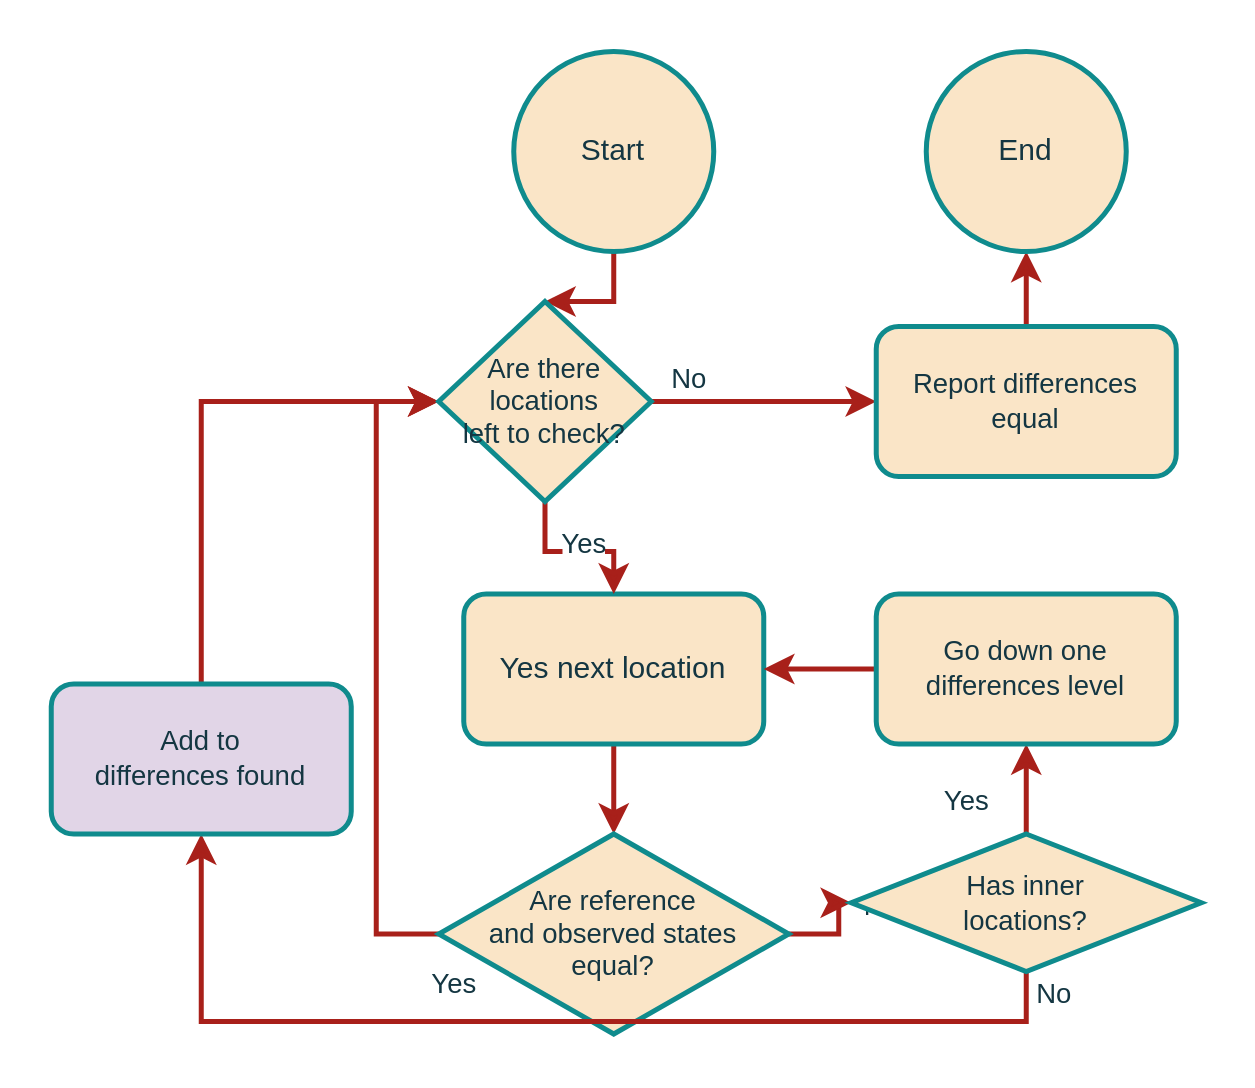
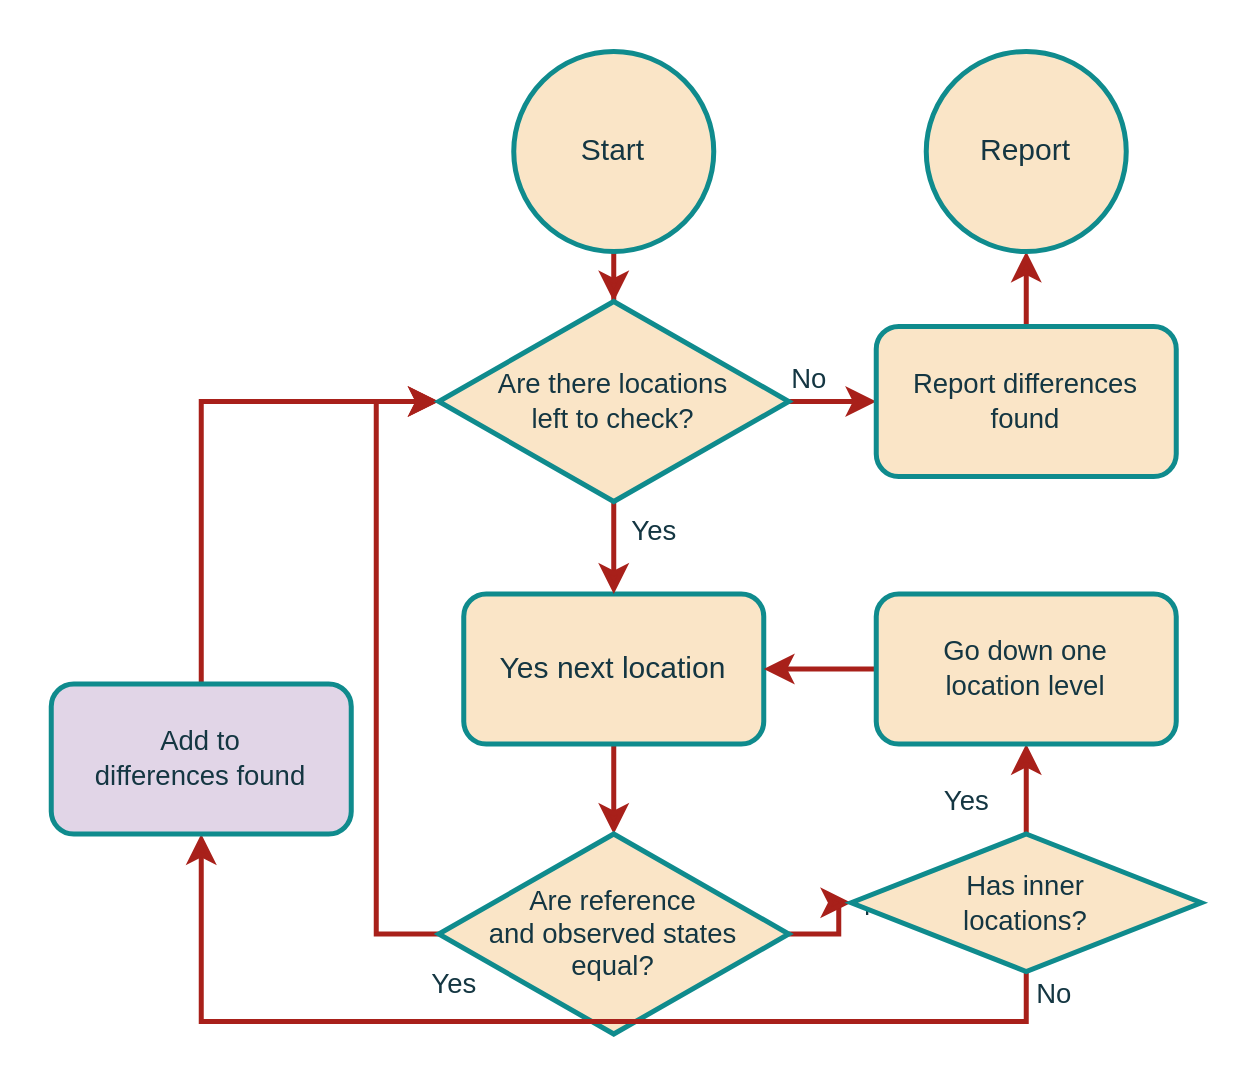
  <mxCell id="0" />
  <mxCell id="1" parent="0" />
  <mxCell id="2" style="edgeStyle=orthogonalEdgeStyle;shape=connector;rounded=0;orthogonalLoop=1;jettySize=auto;html=1;labelBackgroundColor=default;strokeColor=#A8201A;strokeWidth=2;align=center;verticalAlign=middle;fontFamily=Helvetica;fontSize=11;fontColor=#143642;endArrow=classic;fillColor=#FAE5C7;" edge="1" parent="1" source="3" target="23"><mxGeometry relative="1" as="geometry" /></mxCell>
  <mxCell id="3" value="Start" style="ellipse;whiteSpace=wrap;html=1;aspect=fixed;strokeColor=#0F8B8D;fontColor=#143642;fillColor=#FAE5C7;strokeWidth=2;" vertex="1" parent="1"><mxGeometry x="205" y="20" width="80" height="80" as="geometry" /></mxCell>
  <mxCell id="4" value="" style="edgeStyle=orthogonalEdgeStyle;shape=connector;rounded=0;orthogonalLoop=1;jettySize=auto;html=1;labelBackgroundColor=default;strokeColor=#A8201A;strokeWidth=2;align=center;verticalAlign=middle;fontFamily=Helvetica;fontSize=11;fontColor=#143642;endArrow=classic;fillColor=#FAE5C7;" edge="1" parent="1" source="5" target="9"><mxGeometry relative="1" as="geometry" /></mxCell>
  <mxCell id="5" value="Yes next location" style="rounded=1;whiteSpace=wrap;html=1;strokeColor=#0F8B8D;fontColor=#143642;fillColor=#FAE5C7;strokeWidth=2;" vertex="1" parent="1"><mxGeometry x="185" y="237" width="120" height="60" as="geometry" /></mxCell>
  <mxCell id="6" value="No&lt;br&gt;" style="edgeStyle=orthogonalEdgeStyle;shape=connector;rounded=0;orthogonalLoop=1;jettySize=auto;html=1;labelBackgroundColor=default;strokeColor=#A8201A;strokeWidth=2;align=center;verticalAlign=middle;fontFamily=Helvetica;fontSize=11;fontColor=#143642;endArrow=classic;fillColor=#FAE5C7;" edge="1" parent="1" source="9" target="14"><mxGeometry x="0.636" y="-17" relative="1" as="geometry"><mxPoint x="245" y="450" as="targetPoint" /><mxPoint as="offset" /></mxGeometry></mxCell>
  <mxCell id="7" style="edgeStyle=orthogonalEdgeStyle;shape=connector;rounded=0;orthogonalLoop=1;jettySize=auto;html=1;labelBackgroundColor=default;strokeColor=#A8201A;strokeWidth=2;align=center;verticalAlign=middle;fontFamily=Helvetica;fontSize=11;fontColor=#143642;endArrow=classic;fillColor=#FAE5C7;entryX=0;entryY=0.5;entryDx=0;entryDy=0;exitX=0;exitY=0.5;exitDx=0;exitDy=0;" edge="1" parent="1" source="9" target="23"><mxGeometry relative="1" as="geometry"><mxPoint x="135" y="373" as="targetPoint" /><Array as="points"><mxPoint x="150" y="373" /><mxPoint x="150" y="160" /></Array></mxGeometry></mxCell>
  <mxCell id="8" value="Yes" style="edgeLabel;html=1;align=center;verticalAlign=middle;resizable=0;points=[];fontSize=11;fontFamily=Helvetica;fontColor=#143642;" vertex="1" connectable="0" parent="7"><mxGeometry x="0.186" y="-2" relative="1" as="geometry"><mxPoint x="28" y="150" as="offset" /></mxGeometry></mxCell>
  <mxCell id="9" value="Are reference &lt;br&gt;and observed states &lt;br&gt;equal?" style="rhombus;whiteSpace=wrap;html=1;rounded=0;strokeColor=#0F8B8D;strokeWidth=2;align=center;verticalAlign=middle;fontFamily=Helvetica;fontSize=11;fontColor=#143642;fillColor=#FAE5C7;" vertex="1" parent="1"><mxGeometry x="175" y="333" width="140" height="80" as="geometry" /></mxCell>
  <mxCell id="10" value="" style="edgeStyle=orthogonalEdgeStyle;shape=connector;rounded=0;orthogonalLoop=1;jettySize=auto;html=1;labelBackgroundColor=default;strokeColor=#A8201A;strokeWidth=2;align=center;verticalAlign=middle;fontFamily=Helvetica;fontSize=11;fontColor=#143642;endArrow=classic;fillColor=#FAE5C7;" edge="1" parent="1" source="14" target="18"><mxGeometry relative="1" as="geometry" /></mxCell>
  <mxCell id="11" value="Yes" style="edgeLabel;html=1;align=center;verticalAlign=middle;resizable=0;points=[];fontSize=11;fontFamily=Helvetica;fontColor=#143642;" vertex="1" connectable="0" parent="10"><mxGeometry x="0.257" y="-2" relative="1" as="geometry"><mxPoint x="-27" y="6" as="offset" /></mxGeometry></mxCell>
  <mxCell id="12" style="edgeStyle=orthogonalEdgeStyle;shape=connector;rounded=0;orthogonalLoop=1;jettySize=auto;html=1;exitX=0.5;exitY=1;exitDx=0;exitDy=0;entryX=0.5;entryY=1;entryDx=0;entryDy=0;labelBackgroundColor=default;strokeColor=#A8201A;strokeWidth=2;align=center;verticalAlign=middle;fontFamily=Helvetica;fontSize=11;fontColor=#143642;endArrow=classic;fillColor=#FAE5C7;" edge="1" parent="1" source="14" target="16"><mxGeometry relative="1" as="geometry" /></mxCell>
  <mxCell id="13" value="No" style="edgeLabel;html=1;align=center;verticalAlign=middle;resizable=0;points=[];fontSize=11;fontFamily=Helvetica;fontColor=#143642;" vertex="1" connectable="0" parent="12"><mxGeometry x="-0.963" relative="1" as="geometry"><mxPoint x="10" as="offset" /></mxGeometry></mxCell>
  <mxCell id="14" value="Has inner &lt;br&gt;locations?" style="rhombus;whiteSpace=wrap;html=1;rounded=0;strokeColor=#0F8B8D;strokeWidth=2;align=center;verticalAlign=middle;fontFamily=Helvetica;fontSize=11;fontColor=#143642;fillColor=#FAE5C7;" vertex="1" parent="1"><mxGeometry x="340" y="333" width="140" height="55" as="geometry" /></mxCell>
  <mxCell id="15" style="edgeStyle=orthogonalEdgeStyle;shape=connector;rounded=0;orthogonalLoop=1;jettySize=auto;html=1;entryX=0;entryY=0.5;entryDx=0;entryDy=0;labelBackgroundColor=default;strokeColor=#A8201A;strokeWidth=2;align=center;verticalAlign=middle;fontFamily=Helvetica;fontSize=11;fontColor=#143642;endArrow=classic;fillColor=#FAE5C7;exitX=0.5;exitY=0;exitDx=0;exitDy=0;" edge="1" parent="1" source="16" target="23"><mxGeometry relative="1" as="geometry"><Array as="points"><mxPoint x="80" y="160" /></Array></mxGeometry></mxCell>
  <mxCell id="16" value="Add to &lt;br&gt;differences found" style="rounded=1;whiteSpace=wrap;html=1;strokeColor=#0F8B8D;strokeWidth=2;align=center;verticalAlign=middle;fontFamily=Helvetica;fontSize=11;fontColor=#143642;fillColor=#e1d5e7;" vertex="1" parent="1"><mxGeometry x="20" y="273" width="120" height="60" as="geometry" /></mxCell>
  <mxCell id="17" style="edgeStyle=orthogonalEdgeStyle;shape=connector;rounded=0;orthogonalLoop=1;jettySize=auto;html=1;entryX=1;entryY=0.5;entryDx=0;entryDy=0;labelBackgroundColor=default;strokeColor=#A8201A;strokeWidth=2;align=center;verticalAlign=middle;fontFamily=Helvetica;fontSize=11;fontColor=#143642;endArrow=classic;fillColor=#FAE5C7;" edge="1" parent="1" source="18" target="5"><mxGeometry relative="1" as="geometry" /></mxCell>
- <mxCell id="18" value="Go down one &lt;br&gt;differences level" style="rounded=1;whiteSpace=wrap;html=1;strokeColor=#0F8B8D;strokeWidth=2;align=center;verticalAlign=middle;fontFamily=Helvetica;fontSize=11;fontColor=#143642;fillColor=#FAE5C7;" vertex="1" parent="1"><mxGeometry x="350" y="237" width="120" height="60" as="geometry" /></mxCell>
+ <mxCell id="18" value="Go down one &lt;br&gt;location level" style="rounded=1;whiteSpace=wrap;html=1;strokeColor=#0F8B8D;strokeWidth=2;align=center;verticalAlign=middle;fontFamily=Helvetica;fontSize=11;fontColor=#143642;fillColor=#FAE5C7;" vertex="1" parent="1"><mxGeometry x="350" y="237" width="120" height="60" as="geometry" /></mxCell>
  <mxCell id="19" value="" style="edgeStyle=orthogonalEdgeStyle;shape=connector;rounded=0;orthogonalLoop=1;jettySize=auto;html=1;labelBackgroundColor=default;strokeColor=#A8201A;strokeWidth=2;align=center;verticalAlign=middle;fontFamily=Helvetica;fontSize=11;fontColor=#143642;endArrow=classic;fillColor=#FAE5C7;" edge="1" parent="1" source="23" target="25"><mxGeometry relative="1" as="geometry"><mxPoint x="375" y="160" as="targetPoint" /></mxGeometry></mxCell>
  <mxCell id="20" value="No" style="edgeLabel;html=1;align=center;verticalAlign=middle;resizable=0;points=[];fontSize=11;fontFamily=Helvetica;fontColor=#143642;" vertex="1" connectable="0" parent="19"><mxGeometry x="-0.682" y="2" relative="1" as="geometry"><mxPoint y="-8" as="offset" /></mxGeometry></mxCell>
  <mxCell id="21" style="edgeStyle=orthogonalEdgeStyle;shape=connector;rounded=0;orthogonalLoop=1;jettySize=auto;html=1;labelBackgroundColor=default;strokeColor=#A8201A;strokeWidth=2;align=center;verticalAlign=middle;fontFamily=Helvetica;fontSize=11;fontColor=#143642;endArrow=classic;fillColor=#FAE5C7;" edge="1" parent="1" source="23" target="5"><mxGeometry relative="1" as="geometry" /></mxCell>
  <mxCell id="22" value="Yes" style="edgeLabel;html=1;align=center;verticalAlign=middle;resizable=0;points=[];fontSize=11;fontFamily=Helvetica;fontColor=#143642;" vertex="1" connectable="0" parent="21"><mxGeometry x="-0.494" y="1" relative="1" as="geometry"><mxPoint x="14" as="offset" /></mxGeometry></mxCell>
- <mxCell id="23" value="Are there locations &lt;br&gt;left to check?" style="rhombus;whiteSpace=wrap;html=1;rounded=0;strokeColor=#0F8B8D;strokeWidth=2;align=center;verticalAlign=middle;fontFamily=Helvetica;fontSize=11;fontColor=#143642;fillColor=#FAE5C7;" vertex="1" parent="1"><mxGeometry x="175" y="120" width="85" height="80" as="geometry" /></mxCell>
+ <mxCell id="23" value="Are there locations &lt;br&gt;left to check?" style="rhombus;whiteSpace=wrap;html=1;rounded=0;strokeColor=#0F8B8D;strokeWidth=2;align=center;verticalAlign=middle;fontFamily=Helvetica;fontSize=11;fontColor=#143642;fillColor=#FAE5C7;" vertex="1" parent="1"><mxGeometry x="175" y="120" width="140" height="80" as="geometry" /></mxCell>
  <mxCell id="24" value="" style="edgeStyle=orthogonalEdgeStyle;shape=connector;rounded=0;orthogonalLoop=1;jettySize=auto;html=1;labelBackgroundColor=default;strokeColor=#A8201A;strokeWidth=2;align=center;verticalAlign=middle;fontFamily=Helvetica;fontSize=11;fontColor=#143642;endArrow=classic;fillColor=#FAE5C7;" edge="1" parent="1" source="25" target="26"><mxGeometry relative="1" as="geometry" /></mxCell>
- <mxCell id="25" value="Report differences equal" style="rounded=1;whiteSpace=wrap;html=1;strokeColor=#0F8B8D;strokeWidth=2;align=center;verticalAlign=middle;fontFamily=Helvetica;fontSize=11;fontColor=#143642;fillColor=#FAE5C7;" vertex="1" parent="1"><mxGeometry x="350" y="130" width="120" height="60" as="geometry" /></mxCell>
- <mxCell id="26" value="End" style="ellipse;whiteSpace=wrap;html=1;aspect=fixed;strokeColor=#0F8B8D;fontColor=#143642;fillColor=#FAE5C7;strokeWidth=2;" vertex="1" parent="1"><mxGeometry x="370" y="20" width="80" height="80" as="geometry" /></mxCell>
+ <mxCell id="25" value="Report differences found" style="rounded=1;whiteSpace=wrap;html=1;strokeColor=#0F8B8D;strokeWidth=2;align=center;verticalAlign=middle;fontFamily=Helvetica;fontSize=11;fontColor=#143642;fillColor=#FAE5C7;" vertex="1" parent="1"><mxGeometry x="350" y="130" width="120" height="60" as="geometry" /></mxCell>
+ <mxCell id="26" value="Report" style="ellipse;whiteSpace=wrap;html=1;aspect=fixed;strokeColor=#0F8B8D;fontColor=#143642;fillColor=#FAE5C7;strokeWidth=2;" vertex="1" parent="1"><mxGeometry x="370" y="20" width="80" height="80" as="geometry" /></mxCell>
